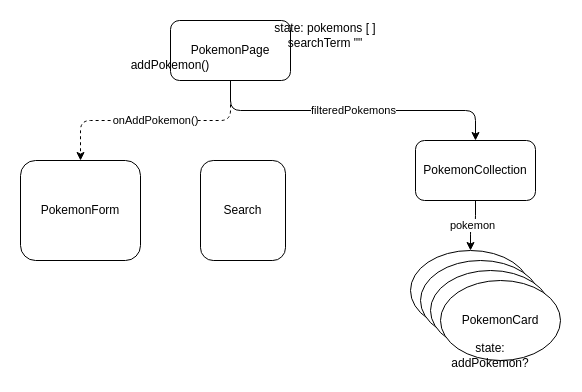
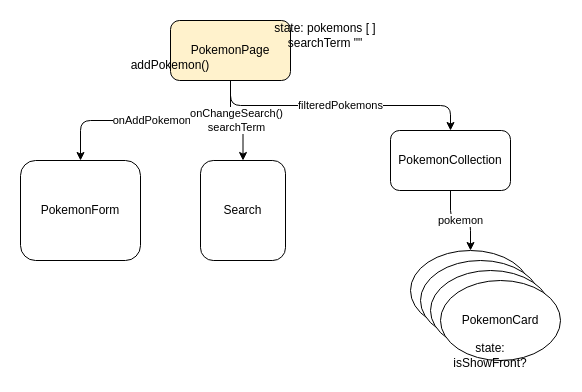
  <mxCell id="0" />
  <mxCell id="1" parent="0" />
- <mxCell id="2" value="onAddPokemon()" style="edgeStyle=orthogonalEdgeStyle;html=1;exitX=0.5;exitY=1;exitDx=0;exitDy=0;entryX=0.5;entryY=0;entryDx=0;entryDy=0;dashed=1;" edge="1" parent="1" source="5" target="6"><mxGeometry relative="1" as="geometry" /></mxCell>
+ <mxCell id="2" value="onAddPokemon()" style="edgeStyle=orthogonalEdgeStyle;html=1;exitX=0.5;exitY=1;exitDx=0;exitDy=0;entryX=0.5;entryY=0;entryDx=0;entryDy=0;" edge="1" parent="1" source="5" target="6"><mxGeometry relative="1" as="geometry" /></mxCell>
+ <mxCell id="3" value="onChangeSearch()&lt;br&gt;searchTerm" style="edgeStyle=orthogonalEdgeStyle;html=1;exitX=0.5;exitY=1;exitDx=0;exitDy=0;entryX=0.5;entryY=0;entryDx=0;entryDy=0;" edge="1" parent="1" source="5" target="7"><mxGeometry relative="1" as="geometry" /></mxCell>
  <mxCell id="4" value="filteredPokemons" style="edgeStyle=orthogonalEdgeStyle;html=1;exitX=0.5;exitY=1;exitDx=0;exitDy=0;entryX=0.5;entryY=0;entryDx=0;entryDy=0;" edge="1" parent="1" source="5" target="9"><mxGeometry relative="1" as="geometry" /></mxCell>
- <mxCell id="5" value="PokemonPage" style="rounded=1;whiteSpace=wrap;html=1;" vertex="1" parent="1"><mxGeometry x="170" y="20" width="120" height="60" as="geometry" /></mxCell>
+ <mxCell id="5" value="PokemonPage" style="rounded=1;whiteSpace=wrap;html=1;fillColor=#fff2cc;" vertex="1" parent="1"><mxGeometry x="170" y="20" width="120" height="60" as="geometry" /></mxCell>
  <mxCell id="6" value="PokemonForm" style="rounded=1;whiteSpace=wrap;html=1;" vertex="1" parent="1"><mxGeometry x="20" y="160" width="120" height="100" as="geometry" /></mxCell>
  <mxCell id="7" value="Search" style="rounded=1;whiteSpace=wrap;html=1;" vertex="1" parent="1"><mxGeometry x="200" y="160" width="85" height="100" as="geometry" /></mxCell>
  <mxCell id="8" value="pokemon" style="edgeStyle=orthogonalEdgeStyle;html=1;exitX=0.5;exitY=1;exitDx=0;exitDy=0;entryX=0.5;entryY=0;entryDx=0;entryDy=0;" edge="1" parent="1" source="9" target="10"><mxGeometry relative="1" as="geometry" /></mxCell>
- <mxCell id="9" value="PokemonCollection" style="rounded=1;whiteSpace=wrap;html=1;" vertex="1" parent="1"><mxGeometry x="415" y="140" width="120" height="60" as="geometry" /></mxCell>
+ <mxCell id="9" value="PokemonCollection" style="rounded=1;whiteSpace=wrap;html=1;" vertex="1" parent="1"><mxGeometry x="390" y="130" width="120" height="60" as="geometry" /></mxCell>
  <mxCell id="10" value="PokemonCard" style="ellipse;whiteSpace=wrap;html=1;" vertex="1" parent="1"><mxGeometry x="410" y="250" width="120" height="80" as="geometry" /></mxCell>
  <mxCell id="11" value="PokemonCard" style="ellipse;whiteSpace=wrap;html=1;" vertex="1" parent="1"><mxGeometry x="420" y="260" width="120" height="80" as="geometry" /></mxCell>
  <mxCell id="12" value="PokemonCard" style="ellipse;whiteSpace=wrap;html=1;" vertex="1" parent="1"><mxGeometry x="430" y="270" width="120" height="80" as="geometry" /></mxCell>
  <mxCell id="13" value="PokemonCard" style="ellipse;whiteSpace=wrap;html=1;" vertex="1" parent="1"><mxGeometry x="440" y="280" width="120" height="80" as="geometry" /></mxCell>
  <mxCell id="14" value="state: pokemons [ ]&lt;br&gt;searchTerm &quot;&quot;" style="text;html=1;strokeColor=none;fillColor=none;align=center;verticalAlign=middle;whiteSpace=wrap;rounded=0;" vertex="1" parent="1"><mxGeometry x="240" y="20" width="170" height="30" as="geometry" /></mxCell>
  <mxCell id="15" value="addPokemon()" style="text;html=1;strokeColor=none;fillColor=none;align=center;verticalAlign=middle;whiteSpace=wrap;rounded=0;" vertex="1" parent="1"><mxGeometry x="140" y="50" width="60" height="30" as="geometry" /></mxCell>
- <mxCell id="16" value="state: addPokemon?" style="text;html=1;strokeColor=none;fillColor=none;align=center;verticalAlign=middle;whiteSpace=wrap;rounded=0;" vertex="1" parent="1"><mxGeometry x="460" y="340" width="60" height="30" as="geometry" /></mxCell>
+ <mxCell id="16" value="state: isShowFront?" style="text;html=1;strokeColor=none;fillColor=none;align=center;verticalAlign=middle;whiteSpace=wrap;rounded=0;" vertex="1" parent="1"><mxGeometry x="460" y="340" width="60" height="30" as="geometry" /></mxCell>
